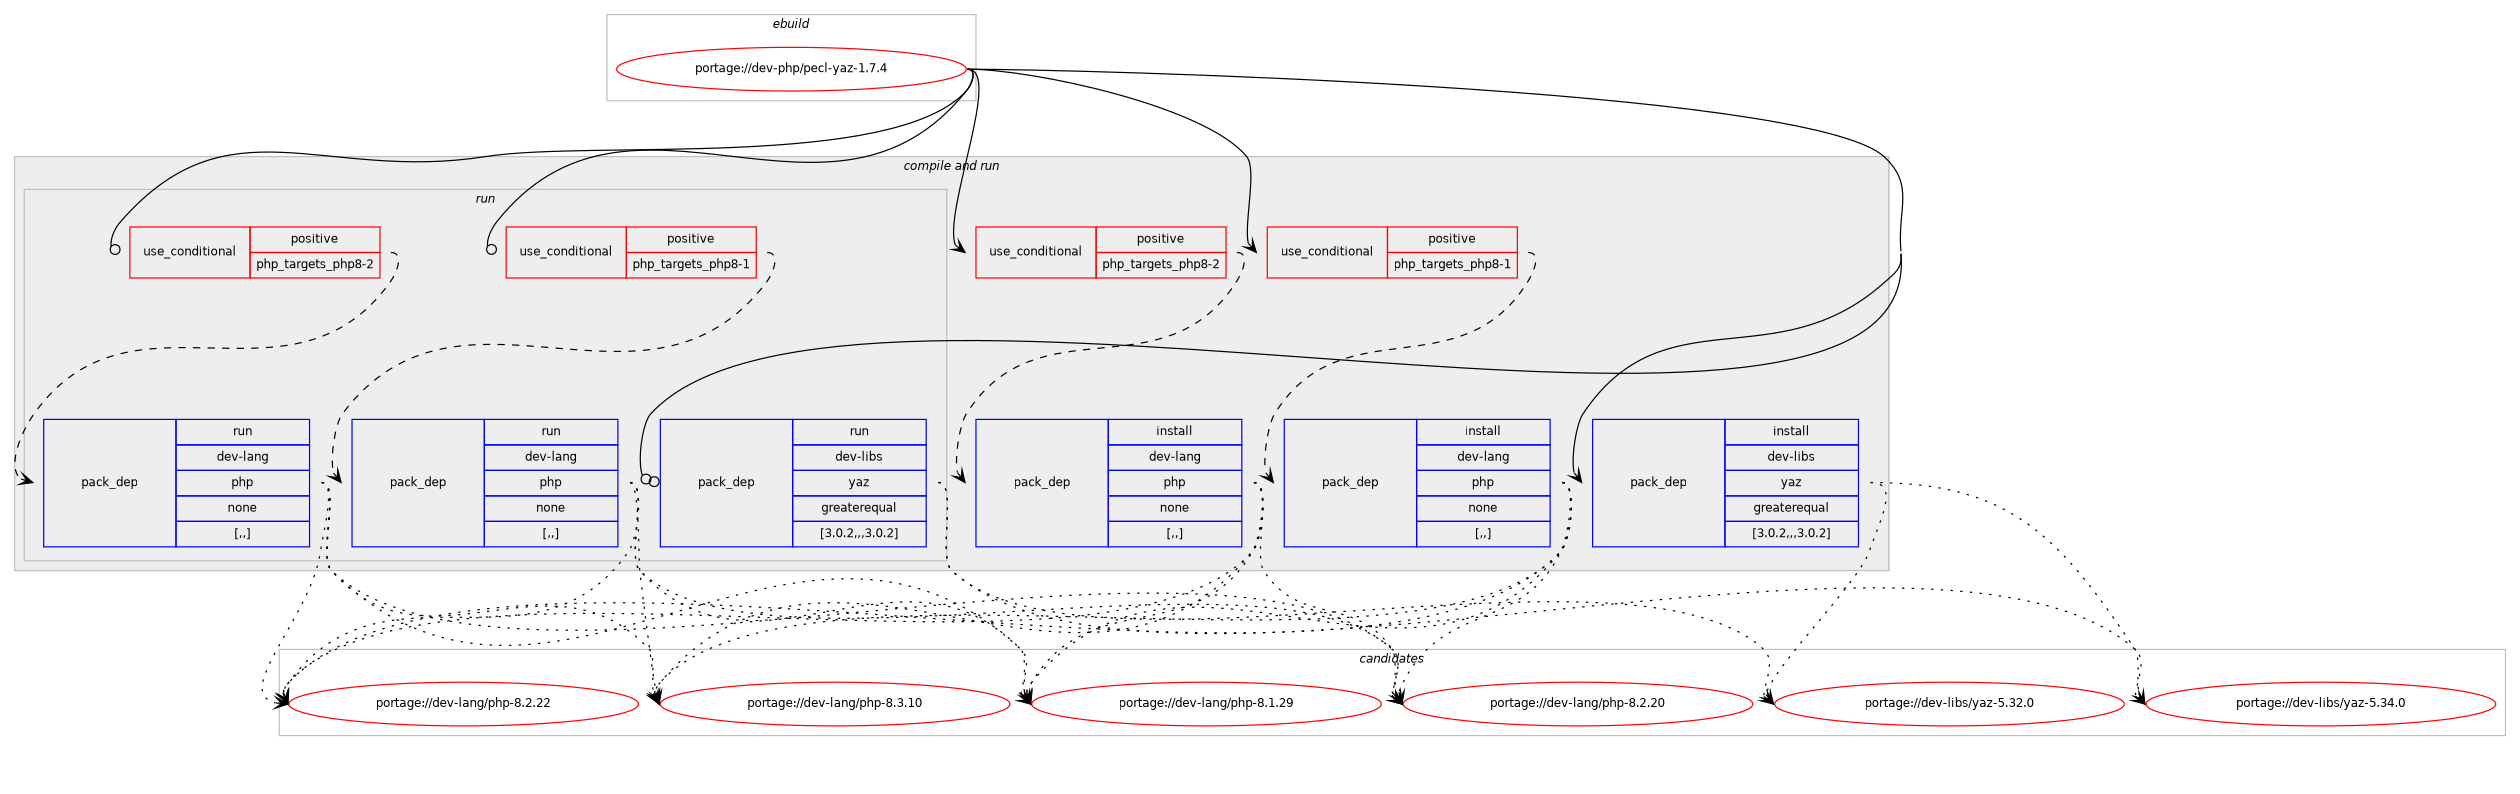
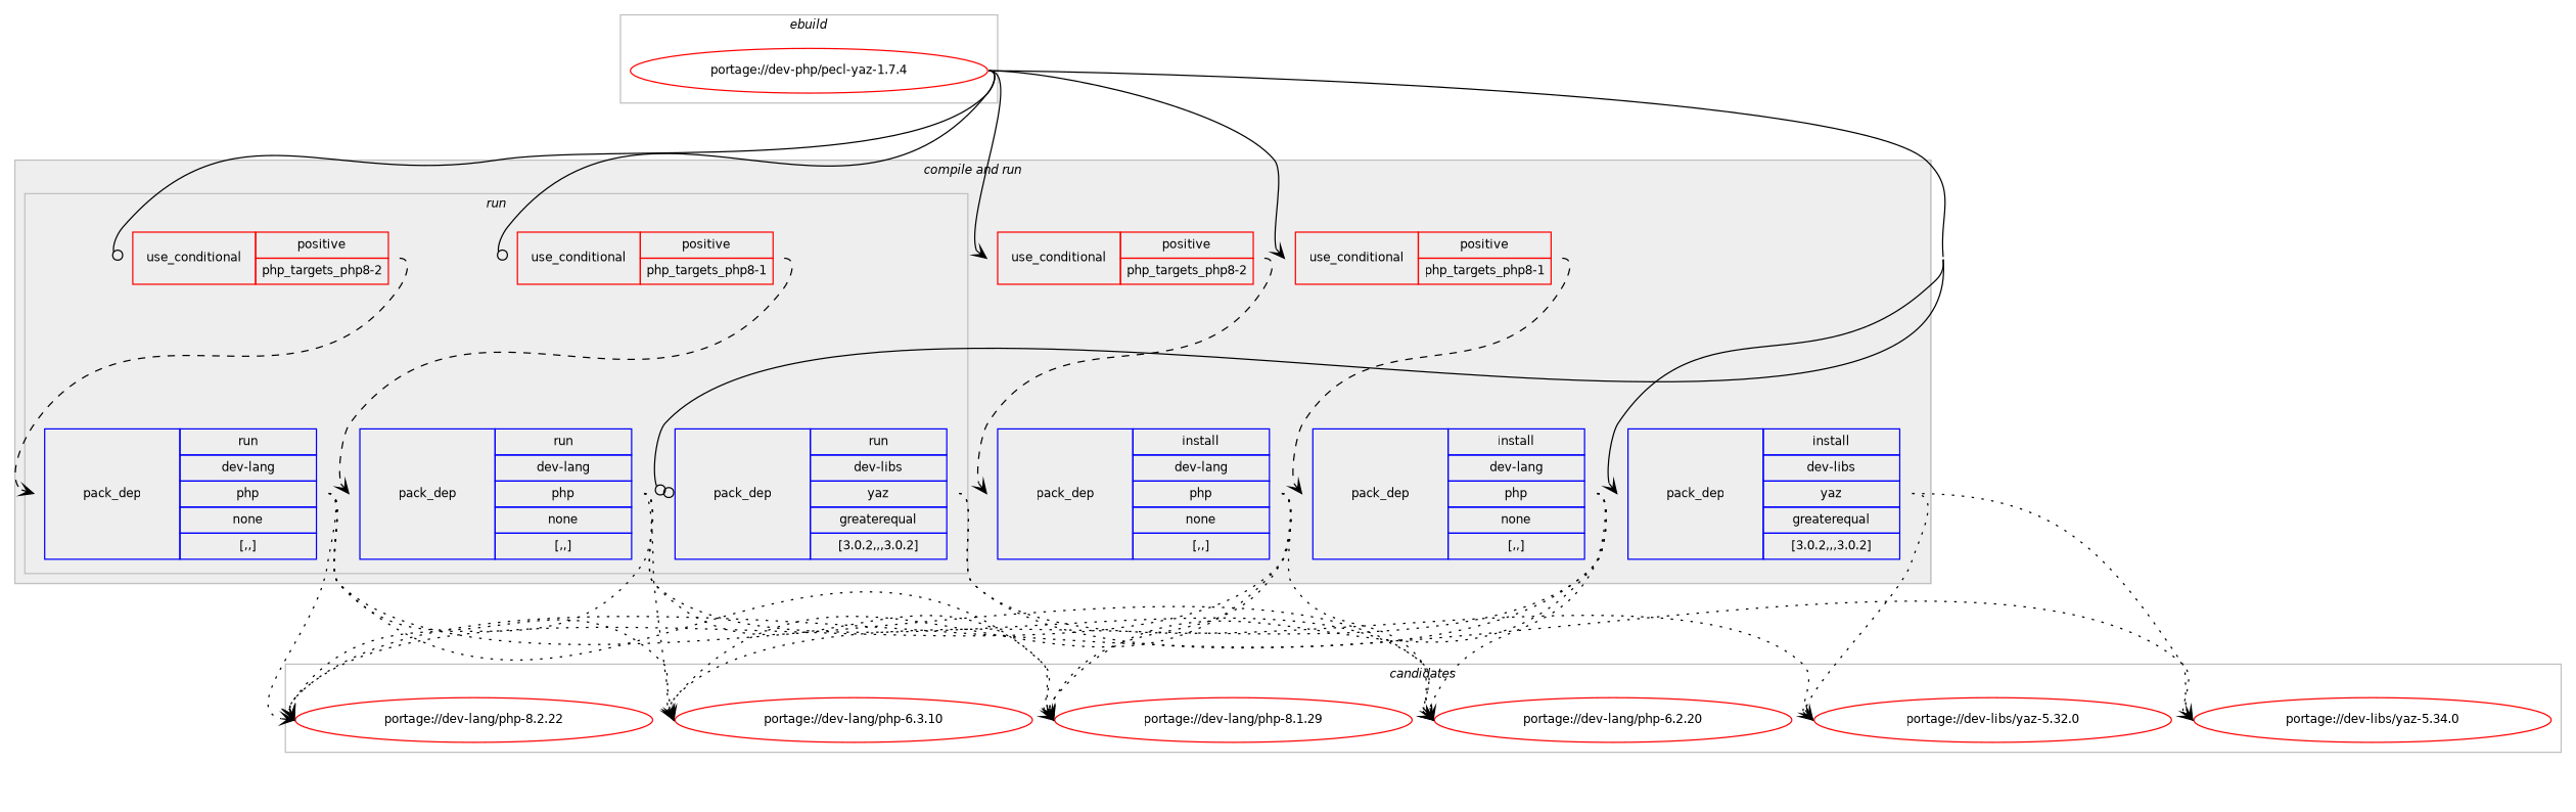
  digraph {
    compound=true
    concentrate=true
    fontname=Helvetica
    fontsize=10
    newrank=true
    rankdir=TB
    ranksep=1.5
    node [color=red fontname=Helvetica fontsize=10 shape=none]
    edge [arrowhead=vee headport=w style=dotted tailport=e weight=100]
    n1 [label="portage://dev-php/pecl-yaz-1.7.4" width=4 shape=""]
    n2 [color=blue label=<<TABLE BORDER="0" CELLBORDER="1" CELLSPACING="0" CELLPADDING="4" WIDTH="220"><TR><TD ROWSPAN="6" CELLPADDING="30">pack_dep</TD></TR><TR><TD WIDTH="110">install</TD></TR><TR><TD>dev-lang</TD></TR><TR><TD>php</TD></TR><TR><TD>none</TD></TR><TR><TD>[,,]</TD></TR></TABLE>>]
    n3 [label=<<TABLE BORDER="0" CELLBORDER="1" CELLSPACING="0" CELLPADDING="4"><TR><TD ROWSPAN="3" CELLPADDING="10">use_conditional</TD></TR><TR><TD>positive</TD></TR><TR><TD>php_targets_php8-1</TD></TR></TABLE>>]
    n4 [color=blue label=<<TABLE BORDER="0" CELLBORDER="1" CELLSPACING="0" CELLPADDING="4" WIDTH="220"><TR><TD ROWSPAN="6" CELLPADDING="30">pack_dep</TD></TR><TR><TD WIDTH="110">install</TD></TR><TR><TD>dev-lang</TD></TR><TR><TD>php</TD></TR><TR><TD>none</TD></TR><TR><TD>[,,]</TD></TR></TABLE>>]
    n5 [label=<<TABLE BORDER="0" CELLBORDER="1" CELLSPACING="0" CELLPADDING="4"><TR><TD ROWSPAN="3" CELLPADDING="10">use_conditional</TD></TR><TR><TD>positive</TD></TR><TR><TD>php_targets_php8-2</TD></TR></TABLE>>]
    n6 [color=blue label=<<TABLE BORDER="0" CELLBORDER="1" CELLSPACING="0" CELLPADDING="4" WIDTH="220"><TR><TD ROWSPAN="6" CELLPADDING="30">pack_dep</TD></TR><TR><TD WIDTH="110">install</TD></TR><TR><TD>dev-libs</TD></TR><TR><TD>yaz</TD></TR><TR><TD>greaterequal</TD></TR><TR><TD>[3.0.2,,,3.0.2]</TD></TR></TABLE>>]
    n7 [color=blue label=<<TABLE BORDER="0" CELLBORDER="1" CELLSPACING="0" CELLPADDING="4" WIDTH="220"><TR><TD ROWSPAN="6" CELLPADDING="30">pack_dep</TD></TR><TR><TD WIDTH="110">run</TD></TR><TR><TD>dev-lang</TD></TR><TR><TD>php</TD></TR><TR><TD>none</TD></TR><TR><TD>[,,]</TD></TR></TABLE>>]
    n8 [label=<<TABLE BORDER="0" CELLBORDER="1" CELLSPACING="0" CELLPADDING="4"><TR><TD ROWSPAN="3" CELLPADDING="10">use_conditional</TD></TR><TR><TD>positive</TD></TR><TR><TD>php_targets_php8-1</TD></TR></TABLE>>]
    n9 [color=blue label=<<TABLE BORDER="0" CELLBORDER="1" CELLSPACING="0" CELLPADDING="4" WIDTH="220"><TR><TD ROWSPAN="6" CELLPADDING="30">pack_dep</TD></TR><TR><TD WIDTH="110">run</TD></TR><TR><TD>dev-lang</TD></TR><TR><TD>php</TD></TR><TR><TD>none</TD></TR><TR><TD>[,,]</TD></TR></TABLE>>]
    n10 [label=<<TABLE BORDER="0" CELLBORDER="1" CELLSPACING="0" CELLPADDING="4"><TR><TD ROWSPAN="3" CELLPADDING="10">use_conditional</TD></TR><TR><TD>positive</TD></TR><TR><TD>php_targets_php8-2</TD></TR></TABLE>>]
    n11 [color=blue label=<<TABLE BORDER="0" CELLBORDER="1" CELLSPACING="0" CELLPADDING="4" WIDTH="220"><TR><TD ROWSPAN="6" CELLPADDING="30">pack_dep</TD></TR><TR><TD WIDTH="110">run</TD></TR><TR><TD>dev-libs</TD></TR><TR><TD>yaz</TD></TR><TR><TD>greaterequal</TD></TR><TR><TD>[3.0.2,,,3.0.2]</TD></TR></TABLE>>]
-   n12 [label="portage://dev-lang/php-8.3.10" width=4 shape=""]
+   n12 [label="portage://dev-lang/php-6.3.10" width=4 shape=""]
    n13 [label="portage://dev-lang/php-8.2.22" width=4 shape=""]
-   n14 [label="portage://dev-lang/php-8.2.20" width=4 shape=""]
+   n14 [label="portage://dev-lang/php-6.2.20" width=4 shape=""]
    n15 [label="portage://dev-lang/php-8.1.29" width=4 shape=""]
    n16 [label="portage://dev-libs/yaz-5.34.0" width=4 shape=""]
    n17 [label="portage://dev-libs/yaz-5.32.0" width=4 shape=""]
    subgraph cluster_1 {
      color=gray
      label=<<i>ebuild</i>>
      n1
    }
    subgraph cluster_2 {
      color=gray
      label=<<i>dependencies</i>>
      subgraph cluster_3 {
        color=gray
        fillcolor="#eeeeee"
        label=<<i>compile</i>>
        style=filled
        subgraph sub_4 {
          color=gray
          fillcolor="#eeeeee"
          label=<<i>compile</i>>
          style=filled
          n3
          subgraph sub_5 {
            color=gray
            fillcolor="#eeeeee"
            label=<<i>compile</i>>
            style=filled
            n2
          }
        }
        subgraph sub_6 {
          color=gray
          fillcolor="#eeeeee"
          label=<<i>compile</i>>
          style=filled
          n5
          subgraph sub_7 {
            color=gray
            fillcolor="#eeeeee"
            label=<<i>compile</i>>
            style=filled
            n4
          }
        }
        subgraph sub_8 {
          color=gray
          fillcolor="#eeeeee"
          label=<<i>compile</i>>
          style=filled
          n6
        }
      }
      subgraph cluster_9 {
        color=gray
        fillcolor="#eeeeee"
        label=<<i>compile and run</i>>
        style=filled
      }
      subgraph cluster_10 {
        color=gray
        fillcolor="#eeeeee"
        label=<<i>run</i>>
        style=filled
        subgraph sub_11 {
          color=gray
          fillcolor="#eeeeee"
          label=<<i>run</i>>
          style=filled
          n8
          subgraph sub_12 {
            color=gray
            fillcolor="#eeeeee"
            label=<<i>run</i>>
            style=filled
            n7
          }
        }
        subgraph sub_13 {
          color=gray
          fillcolor="#eeeeee"
          label=<<i>run</i>>
          style=filled
          n10
          subgraph sub_14 {
            color=gray
            fillcolor="#eeeeee"
            label=<<i>run</i>>
            style=filled
            n9
          }
        }
        subgraph sub_15 {
          color=gray
          fillcolor="#eeeeee"
          label=<<i>run</i>>
          style=filled
          n11
        }
      }
    }
    subgraph cluster_16 {
      color=gray
      label=<<i>candidates</i>>
      rank=same
      subgraph sub_17 {
        color=black
        label=<<i>candidates</i>>
        nodesep=1
        rank=same
        n12
        n13
        n14
        n15
      }
      subgraph sub_18 {
        color=black
        label=<<i>candidates</i>>
        nodesep=1
        rank=same
        n12
        n13
        n14
        n15
      }
      subgraph sub_19 {
        color=black
        label=<<i>candidates</i>>
        nodesep=1
        rank=same
        n16
        n17
      }
      subgraph sub_20 {
        color=black
        label=<<i>candidates</i>>
        nodesep=1
        rank=same
        n12
        n13
        n14
        n15
      }
      subgraph sub_21 {
        color=black
        label=<<i>candidates</i>>
        nodesep=1
        rank=same
        n12
        n13
        n14
        n15
      }
      subgraph sub_22 {
        color=black
        label=<<i>candidates</i>>
        nodesep=1
        rank=same
        n16
        n17
      }
    }
    n1 -> n3 [style=solid weight=20]
    n1 -> n5 [style=solid weight=20]
    n1 -> n6 [style=solid weight=20]
    n1 -> n8 [arrowhead=odot style=solid weight=20]
    n1 -> n10 [arrowhead=odot style=solid weight=20]
    n1 -> n11 [arrowhead=odot style=solid weight=20]
    n2 -> n12
    n2 -> n13
    n2 -> n14
    n2 -> n15
    n3 -> n2 [style=dashed weight=20]
    n4 -> n12
    n4 -> n13
    n4 -> n14
    n4 -> n15
    n5 -> n4 [style=dashed weight=20]
    n6 -> n16
    n6 -> n17
    n7 -> n12
    n7 -> n13
    n7 -> n14
    n7 -> n15
    n8 -> n7 [style=dashed weight=20]
    n9 -> n12
    n9 -> n13
    n9 -> n14
    n9 -> n15
    n10 -> n9 [style=dashed weight=20]
    n11 -> n16
    n11 -> n17
  }
